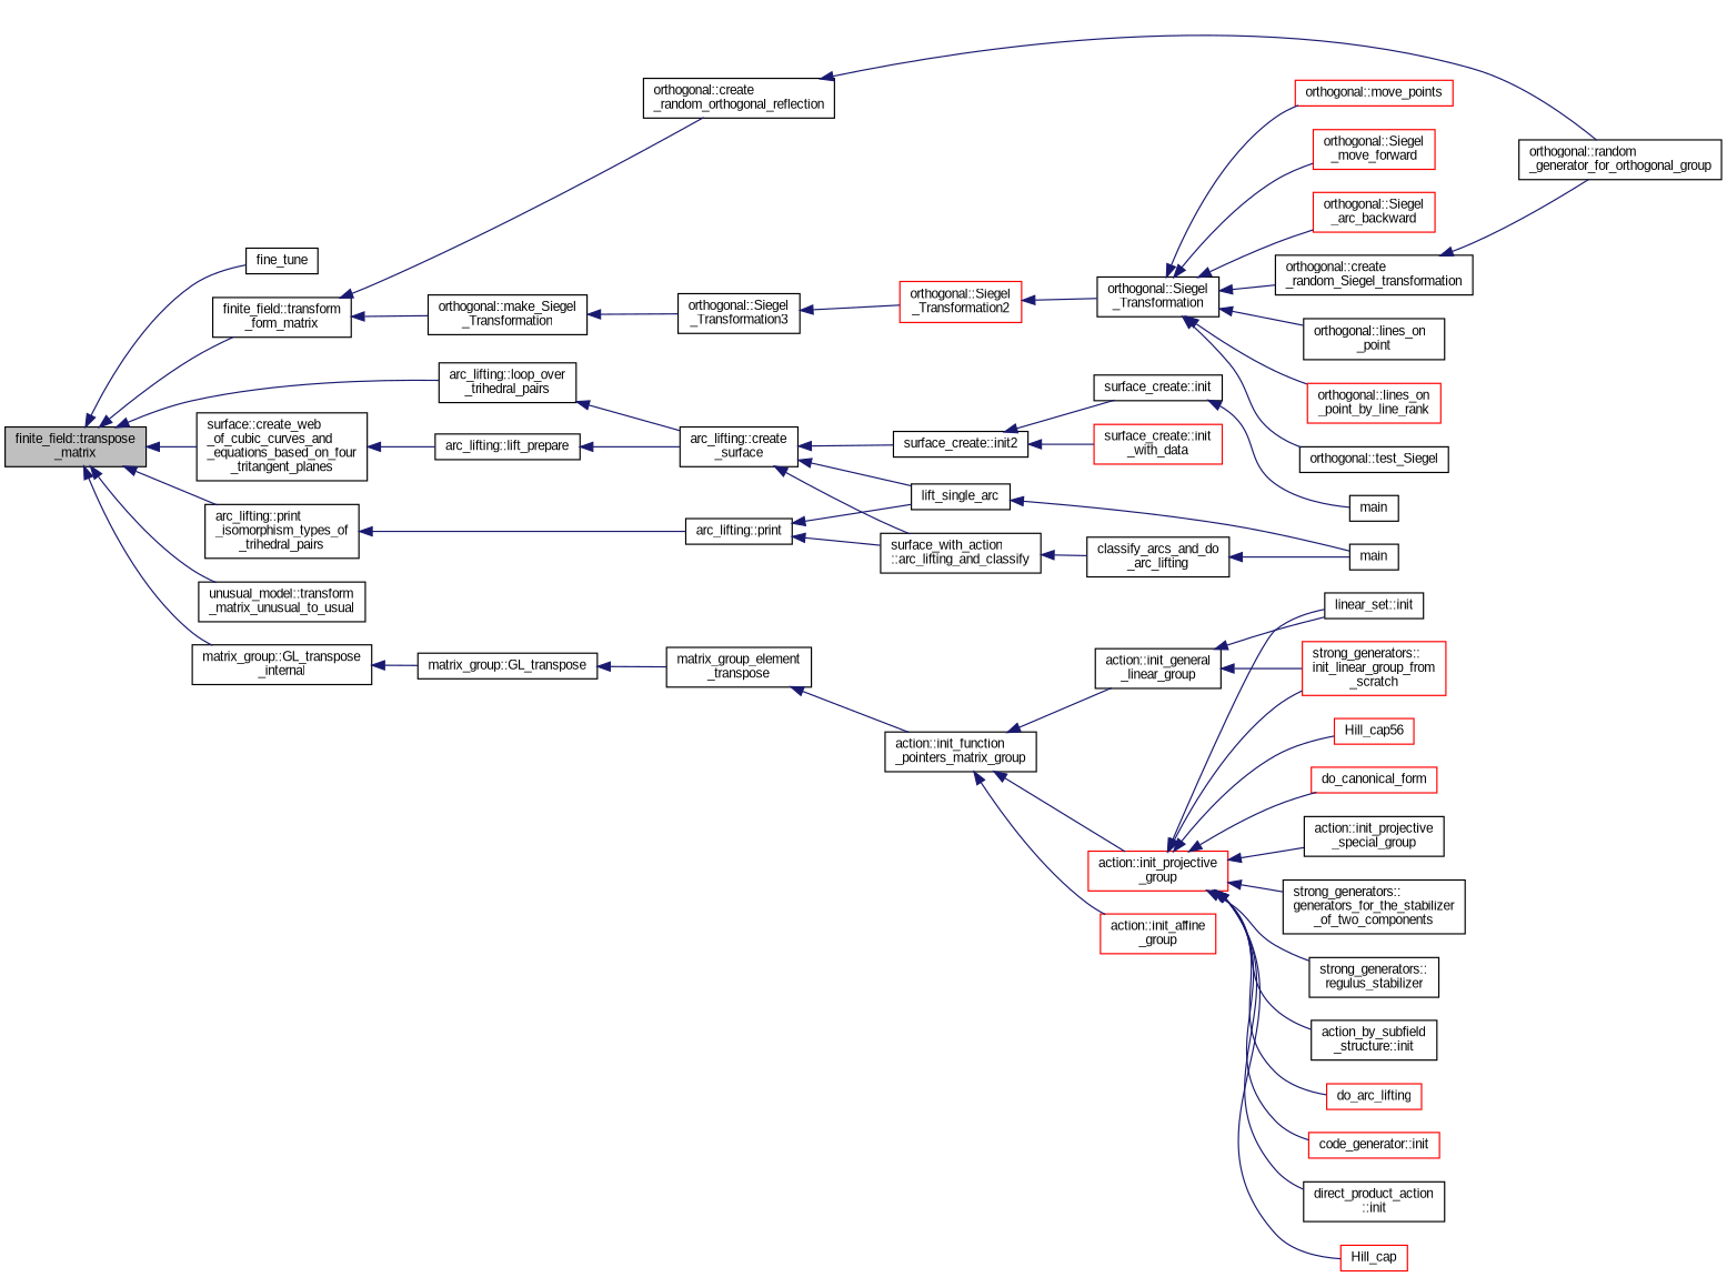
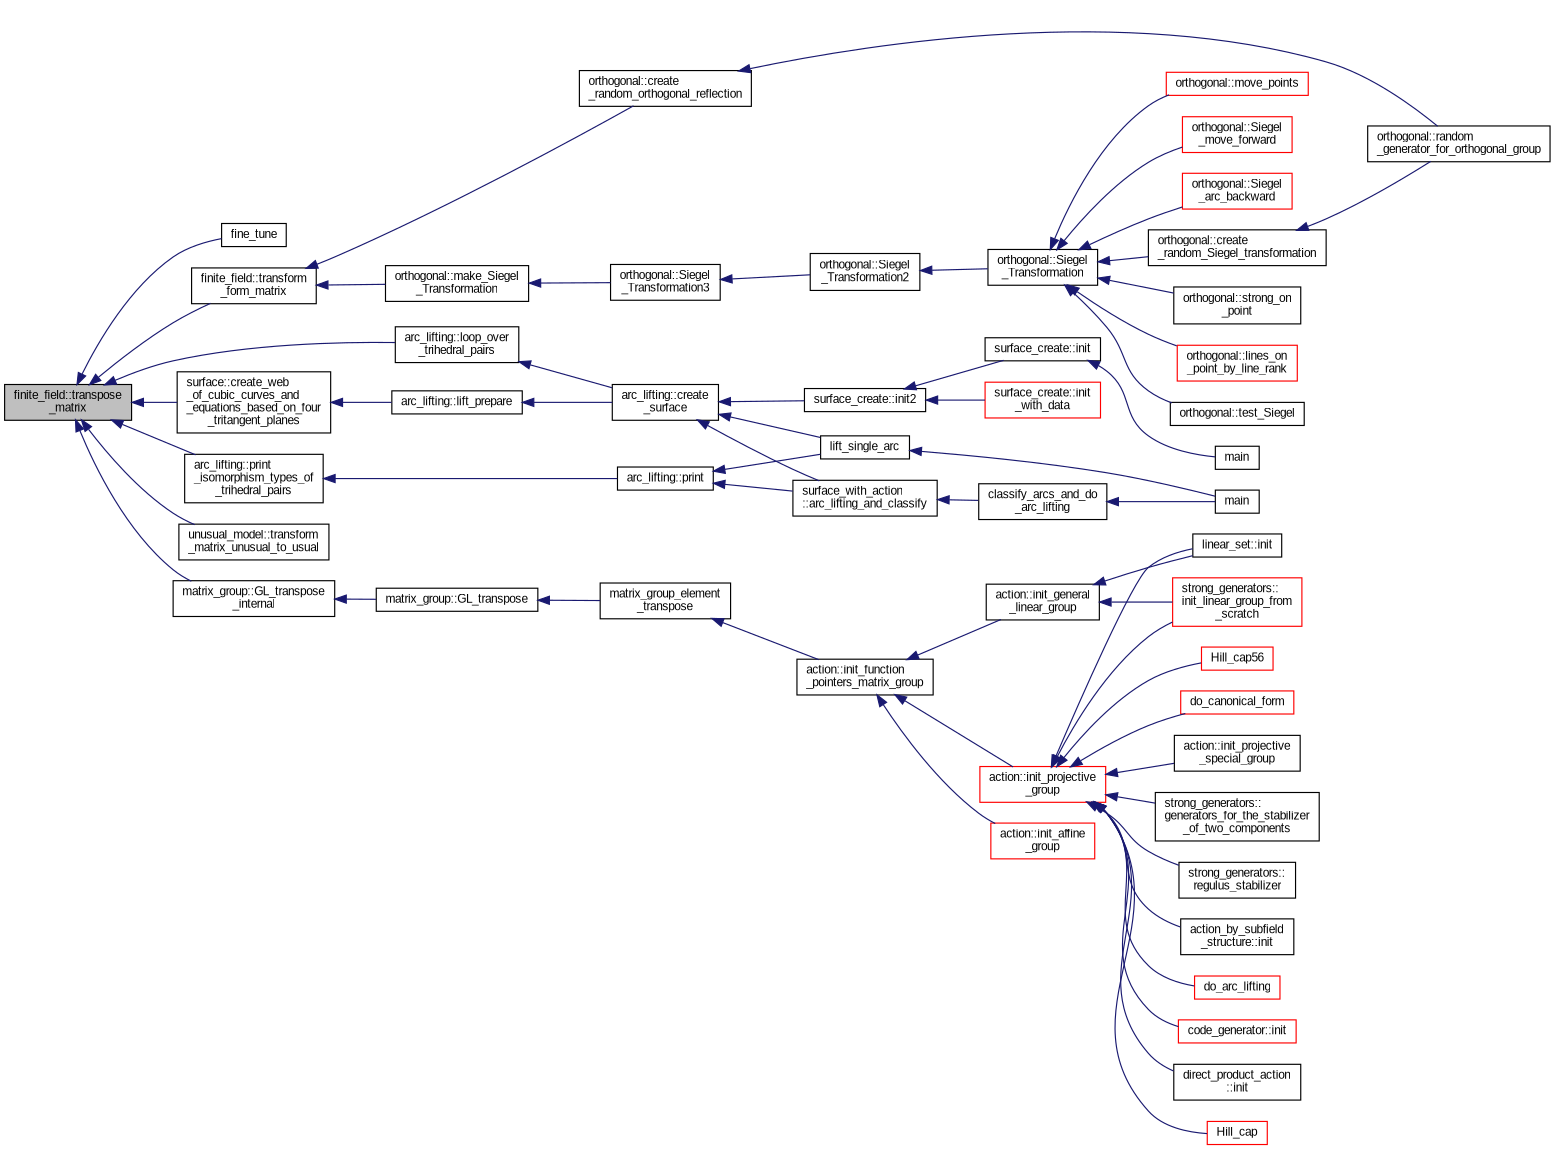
  digraph {
    fontname="Liberation Sans"
    rankdir=LR
    node [color=black fillcolor=white fontname="Liberation Sans" fontsize=10 shape=record style=filled]
    edge [color=midnightblue dir=back fontname="Liberation Sans" fontsize=10 labelfontname=Helvetica labelfontsize=10 style=solid]
    n1 [fillcolor=grey75 fontcolor=black height=0.2 label="finite_field::transpose\l_matrix" width=0.4]
    n2 [height=0.2 label=fine_tune width=0.4]
    n3 [height=0.2 label="finite_field::transform\l_form_matrix" width=0.4]
    n4 [height=0.2 label="surface::create_web\l_of_cubic_curves_and\l_equations_based_on_four\l_tritangent_planes" width=0.4]
    n5 [height=0.2 label="unusual_model::transform\l_matrix_unusual_to_usual" width=0.4]
    n6 [height=0.2 label="matrix_group::GL_transpose\l_internal" width=0.4]
    n7 [height=0.2 label="arc_lifting::loop_over\l_trihedral_pairs" width=0.4]
    n8 [height=0.2 label="arc_lifting::print\l_isomorphism_types_of\l_trihedral_pairs" width=0.4]
    n9 [height=0.2 label="orthogonal::create\l_random_orthogonal_reflection" width=0.4]
    n10 [height=0.2 label="orthogonal::make_Siegel\l_Transformation" width=0.4]
    n11 [height=0.2 label="arc_lifting::lift_prepare" width=0.4]
    n12 [height=0.2 label="matrix_group::GL_transpose" width=0.4]
    n13 [height=0.2 label="arc_lifting::create\l_surface" width=0.4]
    n14 [height=0.2 label="arc_lifting::print" width=0.4]
    n15 [height=0.2 label="orthogonal::random\l_generator_for_orthogonal_group" width=0.4]
    n16 [height=0.2 label="orthogonal::Siegel\l_Transformation3" width=0.4]
-   n17 [color=red height=0.2 label="orthogonal::Siegel\l_Transformation2" width=0.4]
+   n17 [height=0.2 label="orthogonal::Siegel\l_Transformation2" width=0.4]
    n18 [height=0.2 label="orthogonal::Siegel\l_Transformation" width=0.4]
-   n19 [height=0.2 label="orthogonal::lines_on\l_point" width=0.4]
+   n19 [height=0.2 label="orthogonal::strong_on\l_point" width=0.4]
    n20 [color=red height=0.2 label="orthogonal::lines_on\l_point_by_line_rank" width=0.4]
    n21 [height=0.2 label="orthogonal::test_Siegel" width=0.4]
    n22 [color=red height=0.2 label="orthogonal::move_points" width=0.4]
    n23 [color=red height=0.2 label="orthogonal::Siegel\l_move_forward" width=0.4]
    n24 [color=red height=0.2 label="orthogonal::Siegel\l_arc_backward" width=0.4]
    n25 [height=0.2 label="orthogonal::create\l_random_Siegel_transformation" width=0.4]
    n26 [height=0.2 label=lift_single_arc width=0.4]
    n27 [height=0.2 label="surface_create::init2" width=0.4]
    n28 [height=0.2 label="surface_with_action\l::arc_lifting_and_classify" width=0.4]
    n29 [height=0.2 label=main width=0.4]
    n30 [color=red height=0.2 label="surface_create::init\l_with_data" width=0.4]
    n31 [height=0.2 label="surface_create::init" width=0.4]
    n32 [height=0.2 label="classify_arcs_and_do\l_arc_lifting" width=0.4]
    n33 [height=0.2 label=main width=0.4]
    n34 [height=0.2 label="matrix_group_element\l_transpose" width=0.4]
    n35 [height=0.2 label="action::init_function\l_pointers_matrix_group" width=0.4]
    n36 [color=red height=0.2 label="action::init_projective\l_group" width=0.4]
    n37 [color=red height=0.2 label="action::init_affine\l_group" width=0.4]
    n38 [height=0.2 label="action::init_general\l_linear_group" width=0.4]
    n39 [color=red height=0.2 label=do_arc_lifting width=0.4]
    n40 [color=red height=0.2 label="code_generator::init" width=0.4]
    n41 [height=0.2 label="direct_product_action\l::init" width=0.4]
    n42 [color=red height=0.2 label=Hill_cap width=0.4]
    n43 [height=0.2 label="linear_set::init" width=0.4]
    n44 [color=red height=0.2 label=Hill_cap56 width=0.4]
    n45 [color=red height=0.2 label=do_canonical_form width=0.4]
    n46 [height=0.2 label="action::init_projective\l_special_group" width=0.4]
    n47 [color=red height=0.2 label="strong_generators::\linit_linear_group_from\l_scratch" width=0.4]
    n48 [height=0.2 label="strong_generators::\lgenerators_for_the_stabilizer\l_of_two_components" width=0.4]
    n49 [height=0.2 label="strong_generators::\lregulus_stabilizer" width=0.4]
    n50 [height=0.2 label="action_by_subfield\l_structure::init" width=0.4]
    n1 -> n2
    n1 -> n3
    n1 -> n4
    n1 -> n5
    n1 -> n6
    n1 -> n7
    n1 -> n8
    n3 -> n9
    n3 -> n10
    n4 -> n11
    n6 -> n12
    n7 -> n13
    n8 -> n14
    n9 -> n15
    n10 -> n16
    n11 -> n13
    n12 -> n34
    n13 -> n26
    n13 -> n27
    n13 -> n28
    n14 -> n26
    n14 -> n28
    n16 -> n17
    n17 -> n18
    n18 -> n19
    n18 -> n20
    n18 -> n21
    n18 -> n22
    n18 -> n23
    n18 -> n24
    n18 -> n25
    n25 -> n15
    n26 -> n29
    n27 -> n30
    n27 -> n31
    n28 -> n32
    n31 -> n33
    n32 -> n29
    n34 -> n35
    n35 -> n36
    n35 -> n37
    n35 -> n38
    n36 -> n39
    n36 -> n40
    n36 -> n41
    n36 -> n42
    n36 -> n43
    n36 -> n44
    n36 -> n45
    n36 -> n46
    n36 -> n47
    n36 -> n48
    n36 -> n49
    n36 -> n50
    n38 -> n43
    n38 -> n47
  }
